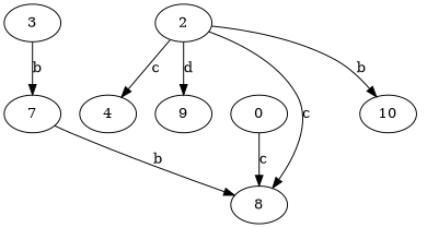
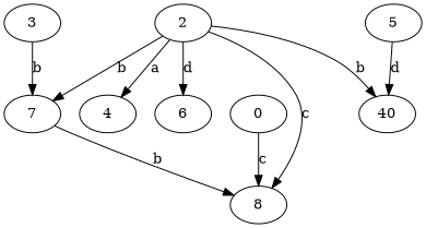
  strict digraph {
    2
    4
    7
    8
-   9
-   10
+   9 [label=6]
+   10 [label=40]
+   5
    3
    0
-   2 -> 4 [label=c]
+   2 -> 4 [label=a]
+   2 -> 7 [label=b]
    2 -> 8 [label=c]
    2 -> 9 [label=d]
    2 -> 10 [label=b]
    7 -> 8 [label=b]
+   5 -> 10 [label=d]
    3 -> 7 [label=b]
    0 -> 8 [label=c]
  }
